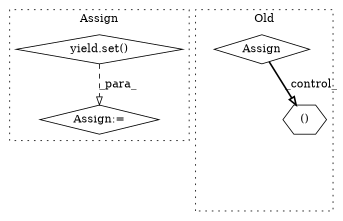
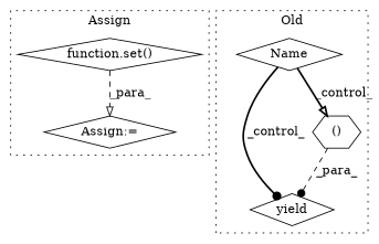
  digraph {
    node [l=7 shape=diamond]
    edge [arrowhead=onormal style=dashed]
-   n1 [a=75 l=5 label="yield.set()" s=1503]
+   n1 [a=75 l=5 label="function.set()" s=1503]
    n2 [a=68 l=3 label="Assign:=" s=1500]
+   n3 [a=105 l=6 label=yield s=1679]
    n4 [a=54 label="()" s=1693 shape=hexagon]
-   n5 [a=87 label=Assign s=1316]
+   n5 [a=87 label=Name s=1316]
    subgraph cluster_1 {
      label=Assign
      style=dotted
      n1
      n2
    }
    subgraph cluster_2 {
      label=Old
      style=dotted
+     n3
      n4
      n5
    }
    n1 -> n2 [label=_para_]
+   n4 -> n3 [arrowhead=dot label=_para_]
+   n5 -> n3 [arrowhead=dot label=_control_ style=bold]
    n5 -> n4 [label=_control_ style=bold]
  }
